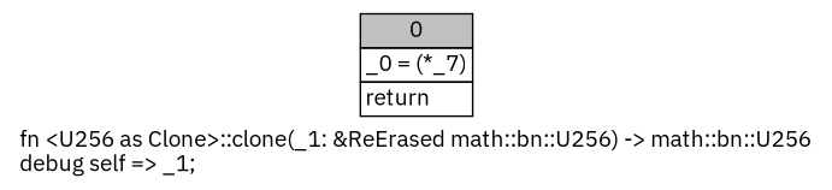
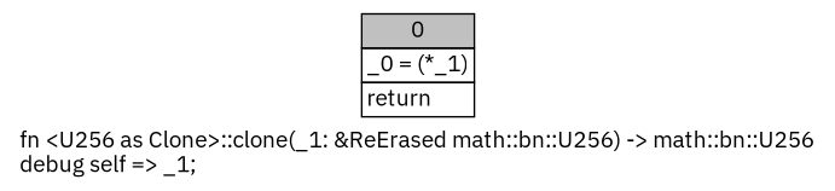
  digraph {
    fontname="IBM Plex Sans"
    label=<fn &lt;U256 as Clone&gt;::clone(_1: &amp;ReErased math::bn::U256) -&gt; math::bn::U256<br align="left"/>debug self =&gt; _1;<br align="left"/>>
-   n1 [fontname="IBM Plex Sans" label=<<table border="0" cellborder="1" cellspacing="0"><tr><td bgcolor="gray" align="center" colspan="1">0</td></tr><tr><td align="left" balign="left">_0 = (*_7)<br/></td></tr><tr><td align="left">return</td></tr></table>> shape=none]
+   n1 [fontname="IBM Plex Sans" label=<<table border="0" cellborder="1" cellspacing="0"><tr><td bgcolor="gray" align="center" colspan="1">0</td></tr><tr><td align="left" balign="left">_0 = (*_1)<br/></td></tr><tr><td align="left">return</td></tr></table>> shape=none]
  }
